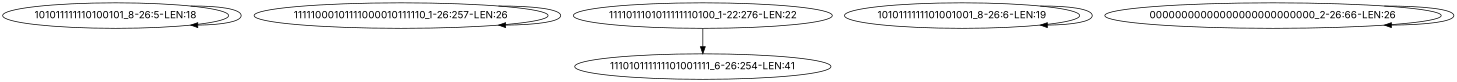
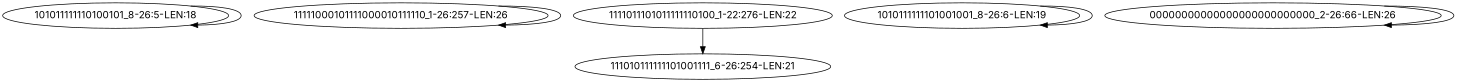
  digraph {
    fontname=Inter
    node [fontname=Inter]
    edge [fontname=Inter]
    "101011111110100101_8-26:5-LEN:18"
    "11111000101111000010111110_1-26:257-LEN:26"
    "1111011101011111110100_1-22:276-LEN:22"
-   "111010111111101001111_6-26:254-LEN:21" [label="111010111111101001111_6-26:254-LEN:41"]
+   "111010111111101001111_6-26:254-LEN:21"
    "1010111111101001001_8-26:6-LEN:19"
    n6 [label="00000000000000000000000000_2-26:66-LEN:26"]
    "101011111110100101_8-26:5-LEN:18" -> "101011111110100101_8-26:5-LEN:18"
    "11111000101111000010111110_1-26:257-LEN:26" -> "11111000101111000010111110_1-26:257-LEN:26"
    "1111011101011111110100_1-22:276-LEN:22" -> "111010111111101001111_6-26:254-LEN:21"
    "1010111111101001001_8-26:6-LEN:19" -> "1010111111101001001_8-26:6-LEN:19"
    n6 -> n6
  }
